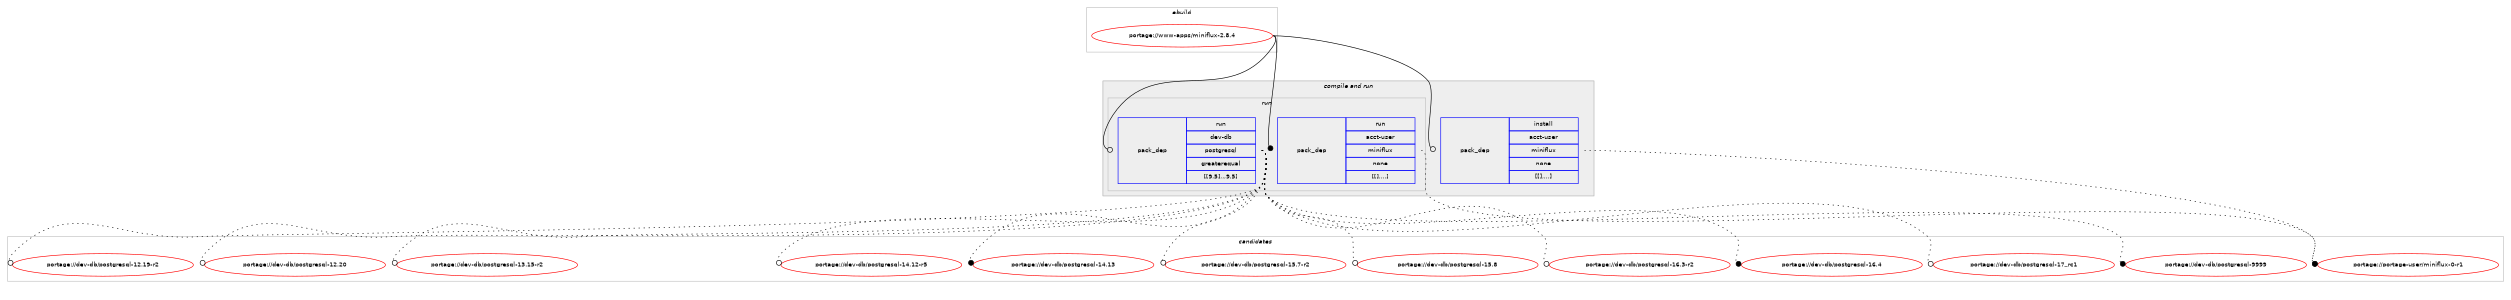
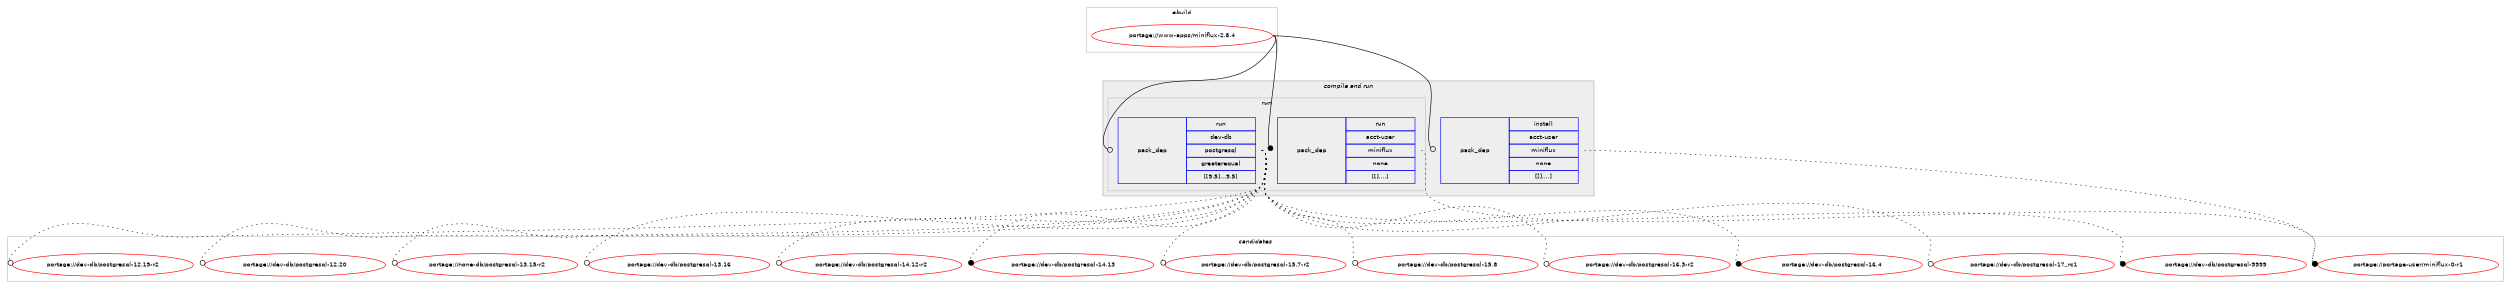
  digraph {
    compound=true
    concentrate=true
    fontname=Helvetica
    fontsize=10
    newrank=true
    rankdir=TB
    ranksep=1.5
    node [color=red fontname=Helvetica fontsize=10]
    edge [arrowhead=odot headport=w style=dotted tailport=e weight=100]
    n1 [label="portage://www-apps/miniflux-2.8.4" width=4]
    n2 [color=blue label=<<TABLE BORDER="0" CELLBORDER="1" CELLSPACING="0" CELLPADDING="4" WIDTH="220"><TR><TD ROWSPAN="6" CELLPADDING="30">pack_dep</TD></TR><TR><TD WIDTH="110">install</TD></TR><TR><TD>acct-user</TD></TR><TR><TD>miniflux</TD></TR><TR><TD>none</TD></TR><TR><TD>[[],,,,]</TD></TR></TABLE>> shape=none]
    n3 [color=blue label=<<TABLE BORDER="0" CELLBORDER="1" CELLSPACING="0" CELLPADDING="4" WIDTH="220"><TR><TD ROWSPAN="6" CELLPADDING="30">pack_dep</TD></TR><TR><TD WIDTH="110">run</TD></TR><TR><TD>acct-user</TD></TR><TR><TD>miniflux</TD></TR><TR><TD>none</TD></TR><TR><TD>[[],,,,]</TD></TR></TABLE>> shape=none]
    n4 [color=blue label=<<TABLE BORDER="0" CELLBORDER="1" CELLSPACING="0" CELLPADDING="4" WIDTH="220"><TR><TD ROWSPAN="6" CELLPADDING="30">pack_dep</TD></TR><TR><TD WIDTH="110">run</TD></TR><TR><TD>dev-db</TD></TR><TR><TD>postgresql</TD></TR><TR><TD>greaterequal</TD></TR><TR><TD>[[9,5],,,9.5]</TD></TR></TABLE>> shape=none]
    n5 [label="portage://portage-user/miniflux-0-r1" width=4]
    n6 [label="portage://dev-db/postgresql-9999" width=4]
    n7 [label="portage://dev-db/postgresql-17_rc1" width=4]
    n8 [label="portage://dev-db/postgresql-16.4" width=4]
    n9 [label="portage://dev-db/postgresql-16.3-r2" width=4]
    n10 [label="portage://dev-db/postgresql-15.8" width=4]
    n11 [label="portage://dev-db/postgresql-15.7-r2" width=4]
    n12 [label="portage://dev-db/postgresql-14.13" width=4]
-   n13 [label="portage://dev-db/postgresql-14.12-r5" width=4]
-   n15 [label="portage://dev-db/postgresql-13.15-r2" width=4]
+   n13 [label="portage://dev-db/postgresql-14.12-r2" width=4]
+   n14 [label="portage://dev-db/postgresql-13.16" width=4]
+   n15 [label="portage://none-db/postgresql-13.15-r2" width=4]
    n16 [label="portage://dev-db/postgresql-12.20" width=4]
    n17 [label="portage://dev-db/postgresql-12.19-r2" width=4]
    subgraph cluster_1 {
      color=gray
      label=<<i>ebuild</i>>
      n1
    }
    subgraph cluster_2 {
      color=gray
      label=<<i>dependencies</i>>
      subgraph cluster_3 {
        color=gray
        fillcolor="#eeeeee"
        label=<<i>compile</i>>
        style=filled
        subgraph sub_4 {
          color=gray
          fillcolor="#eeeeee"
          label=<<i>compile</i>>
          style=filled
          n2
        }
      }
      subgraph cluster_5 {
        color=gray
        fillcolor="#eeeeee"
        label=<<i>compile and run</i>>
        style=filled
      }
      subgraph cluster_6 {
        color=gray
        fillcolor="#eeeeee"
        label=<<i>run</i>>
        style=filled
        subgraph sub_7 {
          color=gray
          fillcolor="#eeeeee"
          label=<<i>run</i>>
          style=filled
          n3
        }
        subgraph sub_8 {
          color=gray
          fillcolor="#eeeeee"
          label=<<i>run</i>>
          style=filled
          n4
        }
      }
    }
    subgraph cluster_9 {
      color=gray
      label=<<i>candidates</i>>
      rank=same
      subgraph sub_10 {
        color=black
        label=<<i>candidates</i>>
        nodesep=1
        rank=same
        n5
      }
      subgraph sub_11 {
        color=black
        label=<<i>candidates</i>>
        nodesep=1
        rank=same
        n5
      }
      subgraph sub_12 {
        color=black
        label=<<i>candidates</i>>
        nodesep=1
        rank=same
        n6
        n7
        n8
        n9
        n10
        n11
        n12
        n13
+       n14
        n15
        n16
        n17
      }
    }
    n1 -> n2 [style=solid weight=20]
    n1 -> n3 [arrowhead=dot style=solid weight=20]
    n1 -> n4 [style=solid weight=20]
    n2 -> n5
    n3 -> n5 [arrowhead=dot]
    n4 -> n6 [arrowhead=dot]
    n4 -> n7
    n4 -> n8 [arrowhead=dot]
    n4 -> n9
    n4 -> n10
    n4 -> n11
    n4 -> n12 [arrowhead=dot]
    n4 -> n13
+   n4 -> n14
    n4 -> n15
    n4 -> n16
    n4 -> n17
  }
